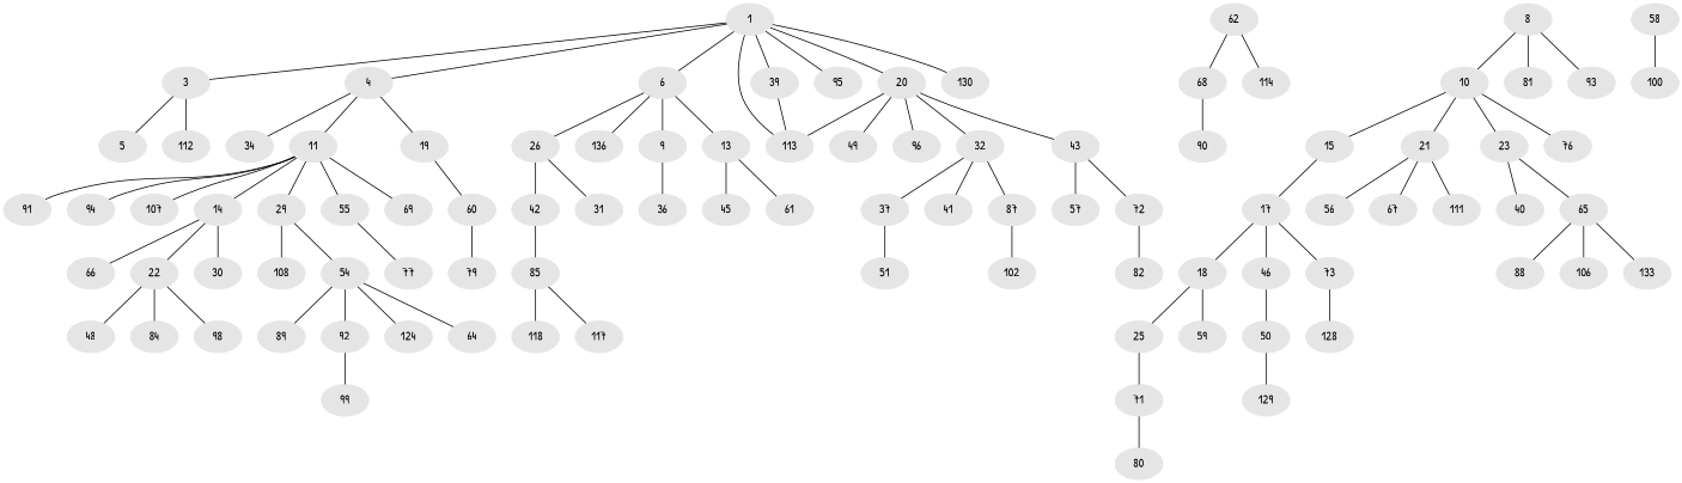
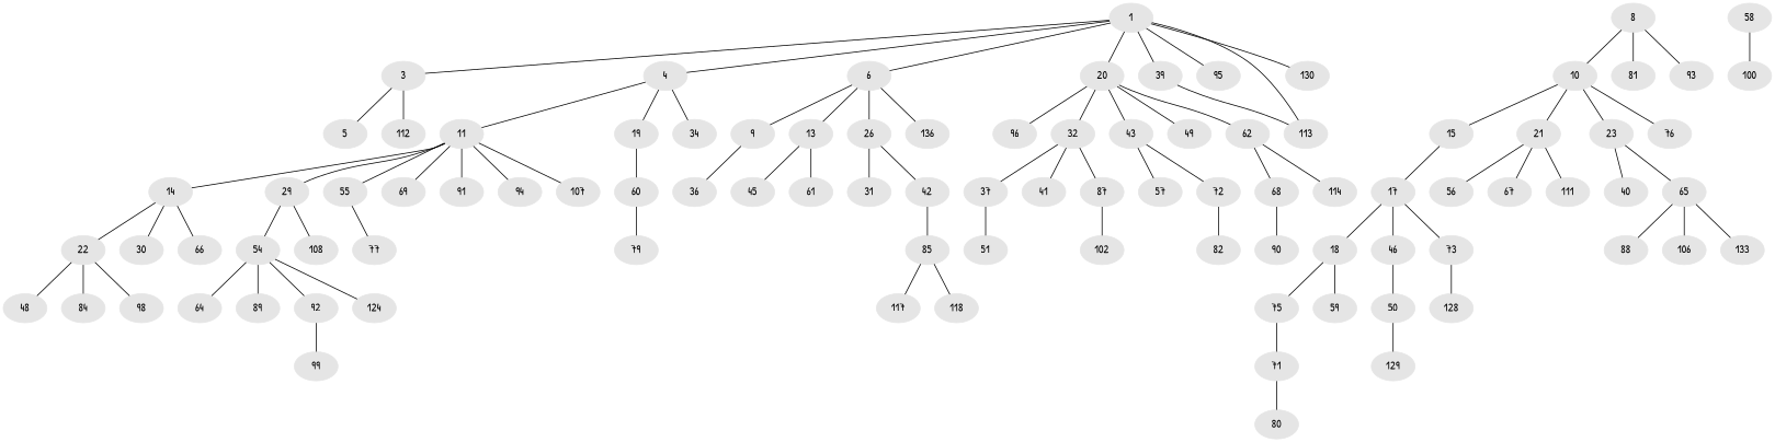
  graph {
    fontname="Patrick Hand"
    node [color=gray90 fontname="Patrick Hand" style=filled]
    edge [fontname="Patrick Hand"]
    1 [super="+2"]
    3
    4
    6
    20
    39 [super="+53"]
    95
    113
    130
    5
    112
    11 [super="+44+16+116+120+12"]
    19 [super="+52"]
    34
    9 [super="+33+97"]
    13 [super="+105"]
    26
    136
    96
    32
    43
    49
    62
    8 [super="+28+38+35"]
    10
    81
    93
    14
    29
    55
    69
    91
    94
    107
    60 [super="+119"]
    36
    45
    61
    31
    42 [super="+83"]
    15 [super="+47"]
    21
    23 [super="+24+27"]
    76
    17
    56
    67
    111
    40
    65 [super="+70"]
    22
    30
    66 [super="+125"]
    54 [super="+63"]
    108
    77
    48
    84 [super="+126"]
    98 [super="+115"]
    18
    46
    73
-   25
+   25 [label=75]
    59
    50 [super="+74"]
    128
    71
    79 [super="+101"]
    37
    41
    87
    57
    72
    68
    114
    88
    106
    133
    80 [super="+127"]
    85 [super="+86"]
    64
    89
    92
    124
    51
    102
    58
    100
    117
    118
    82
    129 [super="+131"]
    99 [super="+132"]
    90
    1 -- 3
    1 -- 4
    1 -- 6
    1 -- 20
    1 -- 39
    1 -- 95
    1 -- 113
    1 -- 130
    3 -- 5
    3 -- 112
    4 -- 11
    4 -- 19
    4 -- 34
    6 -- 9
    6 -- 13
    6 -- 26
    6 -- 136
    20 -- 96
    20 -- 32
    20 -- 43
    20 -- 49
-   20 -- 113
+   20 -- 62
    39 -- 113
    11 -- 14
    11 -- 29
    11 -- 55
    11 -- 69
    11 -- 91
    11 -- 94
    11 -- 107
    19 -- 60
    9 -- 36
    13 -- 45
    13 -- 61
    26 -- 31
    26 -- 42
    32 -- 37
    32 -- 41
    32 -- 87
    43 -- 57
    43 -- 72
    62 -- 68
    62 -- 114
    8 -- 10
    8 -- 81
    8 -- 93
    10 -- 15
    10 -- 21
    10 -- 23
    10 -- 76
    14 -- 22
    14 -- 30
    14 -- 66
    29 -- 54
    29 -- 108
    55 -- 77
    60 -- 79
    42 -- 85
    15 -- 17
    21 -- 56
    21 -- 67
    21 -- 111
    23 -- 40
    23 -- 65
    17 -- 18
    17 -- 46
    17 -- 73
    65 -- 88
    65 -- 106
    65 -- 133
    22 -- 48
    22 -- 84
    22 -- 98
    54 -- 64
    54 -- 89
    54 -- 92
    54 -- 124
    18 -- 25
    18 -- 59
    46 -- 50
    73 -- 128
    25 -- 71
    50 -- 129
    71 -- 80
    37 -- 51
    87 -- 102
    72 -- 82
    68 -- 90
    85 -- 117
    85 -- 118
    92 -- 99
    58 -- 100
  }
